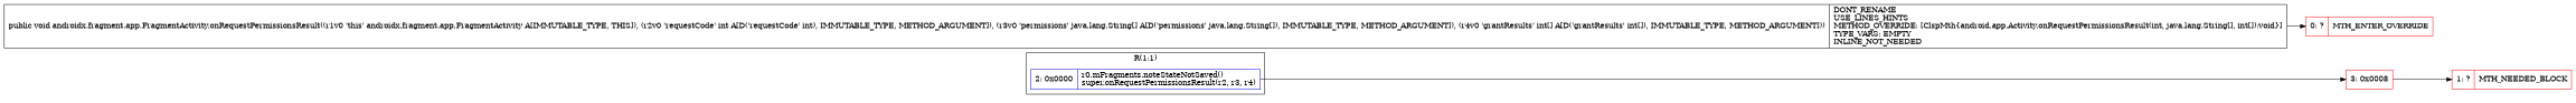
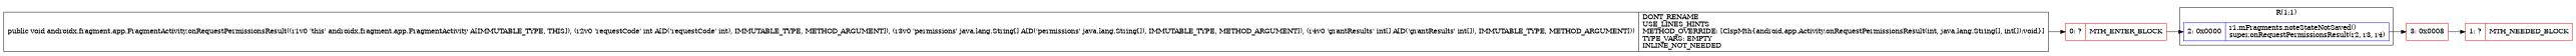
  digraph {
    rankdir=LR
    node [color=red shape=record]
-   n1 [color=blue label="{2\:\ 0x0000|r0.mFragments.noteStateNotSaved()\lsuper.onRequestPermissionsResult(r2, r3, r4)\l}"]
+   n1 [color=blue label="{2\:\ 0x0000|r1.mFragments.noteStateNotSaved()\lsuper.onRequestPermissionsResult(r2, r3, r4)\l}"]
    n2 [label="{3\:\ 0x0008}"]
    n3 [label="{1\:\ ?|MTH_NEEDED_BLOCK\l}"]
-   n4 [label="{0\:\ ?|MTH_ENTER_OVERRIDE\l}"]
+   n4 [label="{0\:\ ?|MTH_ENTER_BLOCK\l}"]
    n5 [label="{public void androidx.fragment.app.FragmentActivity.onRequestPermissionsResult((r1v0 'this' androidx.fragment.app.FragmentActivity A[IMMUTABLE_TYPE, THIS]), (r2v0 'requestCode' int A[D('requestCode' int), IMMUTABLE_TYPE, METHOD_ARGUMENT]), (r3v0 'permissions' java.lang.String[] A[D('permissions' java.lang.String[]), IMMUTABLE_TYPE, METHOD_ARGUMENT]), (r4v0 'grantResults' int[] A[D('grantResults' int[]), IMMUTABLE_TYPE, METHOD_ARGUMENT]))  | DONT_RENAME\lUSE_LINES_HINTS\lMETHOD_OVERRIDE: [ClspMth\{android.app.Activity.onRequestPermissionsResult(int, java.lang.String[], int[]):void\}]\lTYPE_VARS: EMPTY\lINLINE_NOT_NEEDED\l}" color=""]
    subgraph cluster_1 {
      label="R(1:1)"
      n1
    }
    n1 -> n2
    n2 -> n3
+   n4 -> n1
    n5 -> n4
  }
